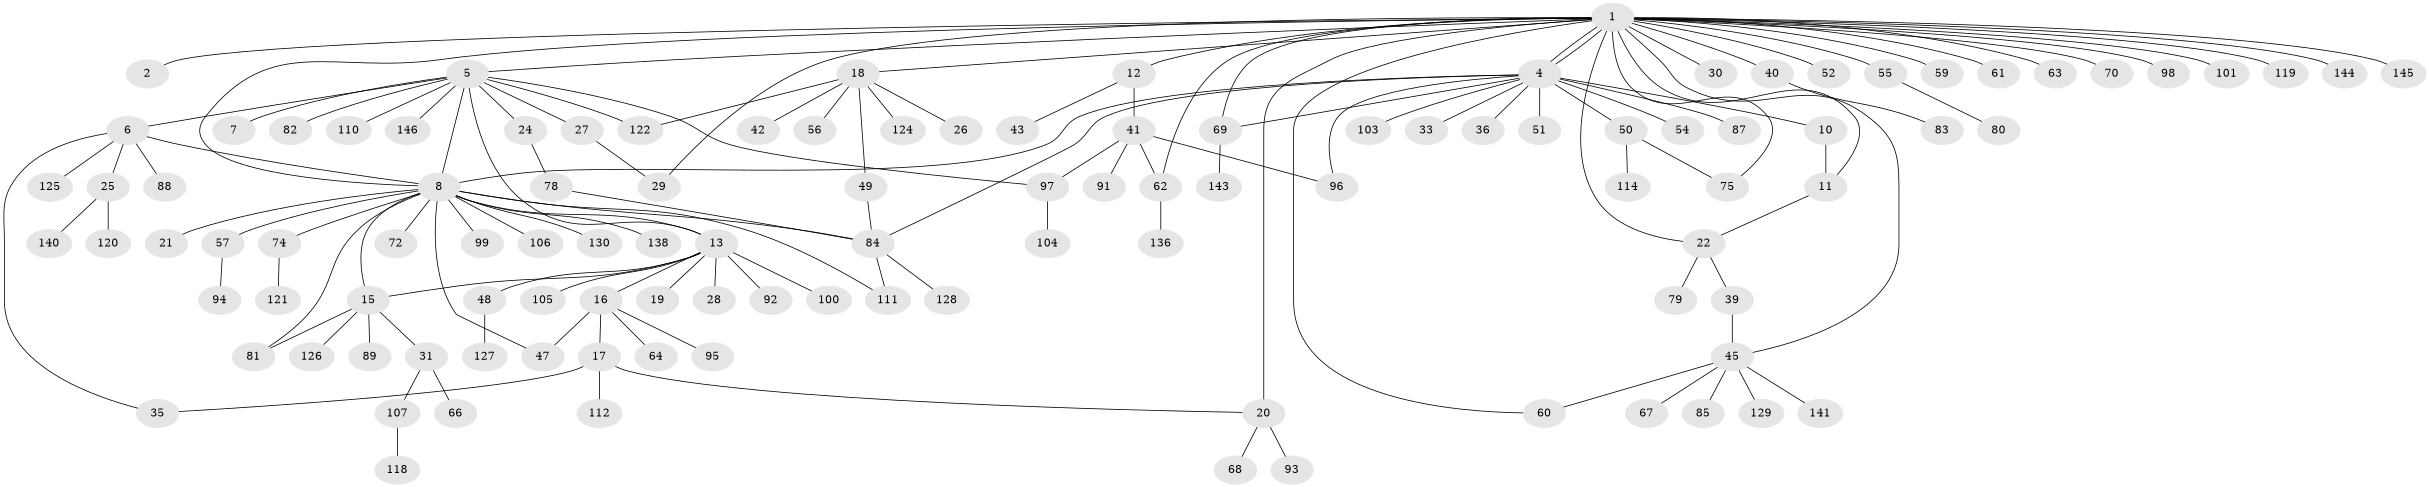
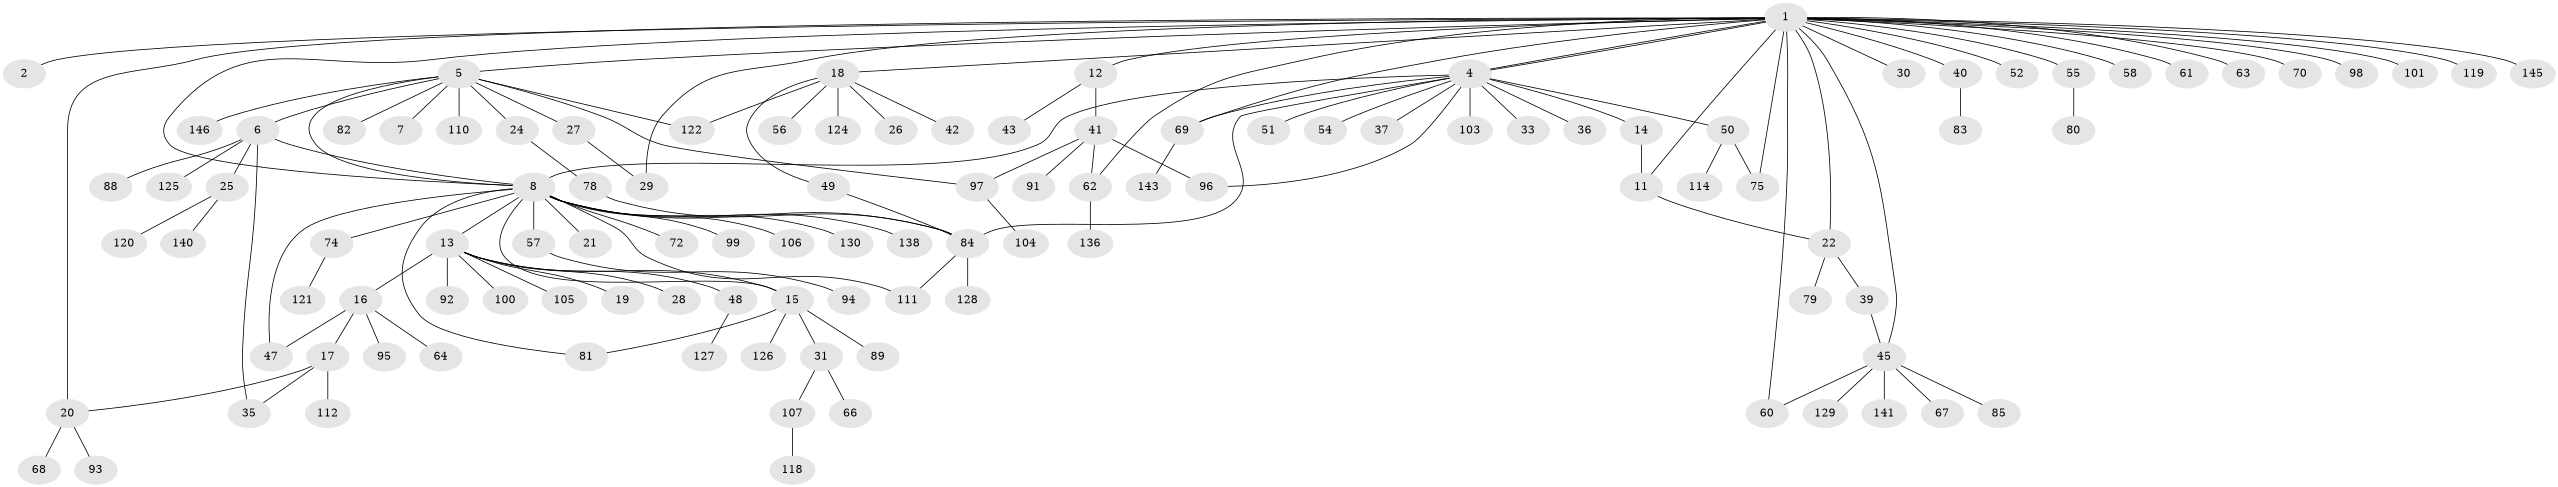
  graph {
    node [color=gray90 style=filled]
    1 [super="+3"]
    2
    4 [super="+9"]
    5 [super="+33"]
    8 [super="+53"]
    11
    12 [super="+142"]
    18 [super="+135"]
    20 [super="+73"]
    22 [super="+44"]
    29 [super="+77"]
    30
    40 [super="+139"]
    45 [super="+116"]
    52
    55
-   58 [label=59]
+   58
    60 [super="+108"]
    61
    62 [super="+115"]
    63
    69 [super="+117"]
    70 [super="+123"]
    75
    98
    101
    119
-   144
    145
    103 [super="+132"]
-   10
+   10 [label=14]
    n32 [label=33]
    36 [super="+38"]
    50 [super="+133"]
    51
    54
    84 [super="+109"]
-   87
+   87 [label=37]
    96 [super="+113"]
    6 [super="+37"]
    7
    13 [super="+14"]
    24
    27 [super="+71"]
    82
    97 [super="+131"]
    110
    122
    146
    15 [super="+86"]
    21 [super="+65"]
    47
    57
    72
    74
    81
    99
    106
    111
    130
    138
    41 [super="+76"]
    43
    26
    42
    49
    56
    124
    68
    93
    39
    79
    83
    67
    85
    129
    141
    80
    136 [super="+137"]
    143
    114
    128
    25 [super="+46"]
    35
    88
    125
    16 [super="+59"]
    19
    28
    48 [super="+134"]
    92
    100
    105
    78 [super="+90"]
    104
    120
    140
    31 [super="+34"]
    89
    126
    94
    121
    91
    17 [super="+102"]
    64
    95
    127
    66
    107
    112
    118
    1 -- 2
    1 -- 4
    1 -- 4
    1 -- 5
    1 -- 8
    1 -- 11
    1 -- 12
    1 -- 18
    1 -- 20 [weight=2]
    1 -- 22
    1 -- 29
    1 -- 30
    1 -- 40
    1 -- 45
    1 -- 52
    1 -- 55
    1 -- 58
    1 -- 60
    1 -- 61
    1 -- 62
    1 -- 63
    1 -- 69 [weight=2]
    1 -- 70
    1 -- 75
    1 -- 98
    1 -- 101
    1 -- 119
-   1 -- 144
    1 -- 145
    4 -- 8
    4 -- 69
    4 -- 103
    4 -- 10
    4 -- n32
    4 -- 36
    4 -- 50 [weight=2]
    4 -- 51
    4 -- 54
    4 -- 84
    4 -- 87
    4 -- 96
    5 -- 8
    5 -- 6
    5 -- 7
-   5 -- 13
    5 -- 24
    5 -- 27
    5 -- 82
    5 -- 97
    5 -- 110
    5 -- 122
    5 -- 146
    8 -- 84
    8 -- 13
    8 -- 15
    8 -- 21
    8 -- 47
    8 -- 57
    8 -- 72
    8 -- 74
    8 -- 81
    8 -- 99
    8 -- 106
    8 -- 111
    8 -- 130
    8 -- 138
    11 -- 22
    12 -- 41
    12 -- 43
    18 -- 122
    18 -- 26
    18 -- 42
    18 -- 49
    18 -- 56
    18 -- 124
    20 -- 68
    20 -- 93
    22 -- 39
    22 -- 79
    40 -- 83
    45 -- 60
    45 -- 67
    45 -- 85
    45 -- 129
    45 -- 141
    55 -- 80
    62 -- 136
    69 -- 143
    10 -- 11
    50 -- 75
    50 -- 114
    84 -- 111
    84 -- 128
    6 -- 8
    6 -- 25
    6 -- 35
    6 -- 88
    6 -- 125
    13 -- 15
    13 -- 16
    13 -- 19
    13 -- 28
    13 -- 48
    13 -- 92
    13 -- 100
    13 -- 105
    24 -- 78
    27 -- 29
    97 -- 104
    15 -- 81
    15 -- 31
    15 -- 89
    15 -- 126
    57 -- 94
    74 -- 121
    41 -- 62
    41 -- 96
    41 -- 97
    41 -- 91
    49 -- 84
    39 -- 45
    25 -- 120
    25 -- 140
    16 -- 47
    16 -- 17
    16 -- 64
    16 -- 95
    48 -- 127
    78 -- 84
    31 -- 66
    31 -- 107
    17 -- 20
    17 -- 35
    17 -- 112
    107 -- 118
  }
